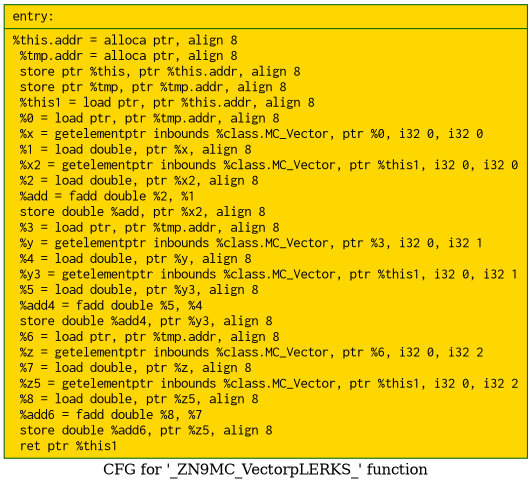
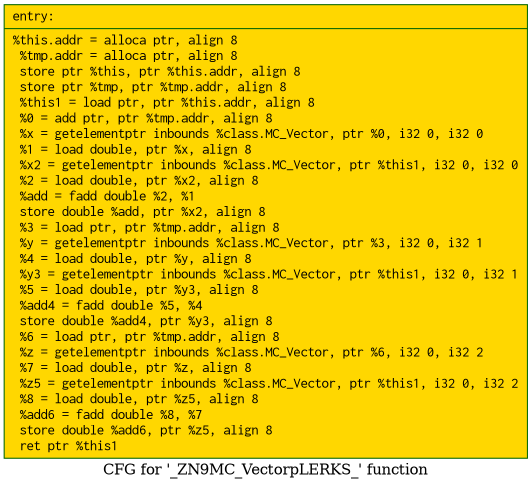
  digraph {
    label="CFG for '_ZN9MC_VectorpLERKS_' function"
-   n1 [color=darkgreen fillcolor=gold fontname=Courier label="{entry:\l|  %this.addr = alloca ptr, align 8\l  %tmp.addr = alloca ptr, align 8\l  store ptr %this, ptr %this.addr, align 8\l  store ptr %tmp, ptr %tmp.addr, align 8\l  %this1 = load ptr, ptr %this.addr, align 8\l  %0 = load ptr, ptr %tmp.addr, align 8\l  %x = getelementptr inbounds %class.MC_Vector, ptr %0, i32 0, i32 0\l  %1 = load double, ptr %x, align 8\l  %x2 = getelementptr inbounds %class.MC_Vector, ptr %this1, i32 0, i32 0\l  %2 = load double, ptr %x2, align 8\l  %add = fadd double %2, %1\l  store double %add, ptr %x2, align 8\l  %3 = load ptr, ptr %tmp.addr, align 8\l  %y = getelementptr inbounds %class.MC_Vector, ptr %3, i32 0, i32 1\l  %4 = load double, ptr %y, align 8\l  %y3 = getelementptr inbounds %class.MC_Vector, ptr %this1, i32 0, i32 1\l  %5 = load double, ptr %y3, align 8\l  %add4 = fadd double %5, %4\l  store double %add4, ptr %y3, align 8\l  %6 = load ptr, ptr %tmp.addr, align 8\l  %z = getelementptr inbounds %class.MC_Vector, ptr %6, i32 0, i32 2\l  %7 = load double, ptr %z, align 8\l  %z5 = getelementptr inbounds %class.MC_Vector, ptr %this1, i32 0, i32 2\l  %8 = load double, ptr %z5, align 8\l  %add6 = fadd double %8, %7\l  store double %add6, ptr %z5, align 8\l  ret ptr %this1\l}" shape=record style=filled]
+   n1 [color=darkgreen fillcolor=gold fontname=Courier label="{entry:\l|  %this.addr = alloca ptr, align 8\l  %tmp.addr = alloca ptr, align 8\l  store ptr %this, ptr %this.addr, align 8\l  store ptr %tmp, ptr %tmp.addr, align 8\l  %this1 = load ptr, ptr %this.addr, align 8\l  %0 = add ptr, ptr %tmp.addr, align 8\l  %x = getelementptr inbounds %class.MC_Vector, ptr %0, i32 0, i32 0\l  %1 = load double, ptr %x, align 8\l  %x2 = getelementptr inbounds %class.MC_Vector, ptr %this1, i32 0, i32 0\l  %2 = load double, ptr %x2, align 8\l  %add = fadd double %2, %1\l  store double %add, ptr %x2, align 8\l  %3 = load ptr, ptr %tmp.addr, align 8\l  %y = getelementptr inbounds %class.MC_Vector, ptr %3, i32 0, i32 1\l  %4 = load double, ptr %y, align 8\l  %y3 = getelementptr inbounds %class.MC_Vector, ptr %this1, i32 0, i32 1\l  %5 = load double, ptr %y3, align 8\l  %add4 = fadd double %5, %4\l  store double %add4, ptr %y3, align 8\l  %6 = load ptr, ptr %tmp.addr, align 8\l  %z = getelementptr inbounds %class.MC_Vector, ptr %6, i32 0, i32 2\l  %7 = load double, ptr %z, align 8\l  %z5 = getelementptr inbounds %class.MC_Vector, ptr %this1, i32 0, i32 2\l  %8 = load double, ptr %z5, align 8\l  %add6 = fadd double %8, %7\l  store double %add6, ptr %z5, align 8\l  ret ptr %this1\l}" shape=record style=filled]
  }
